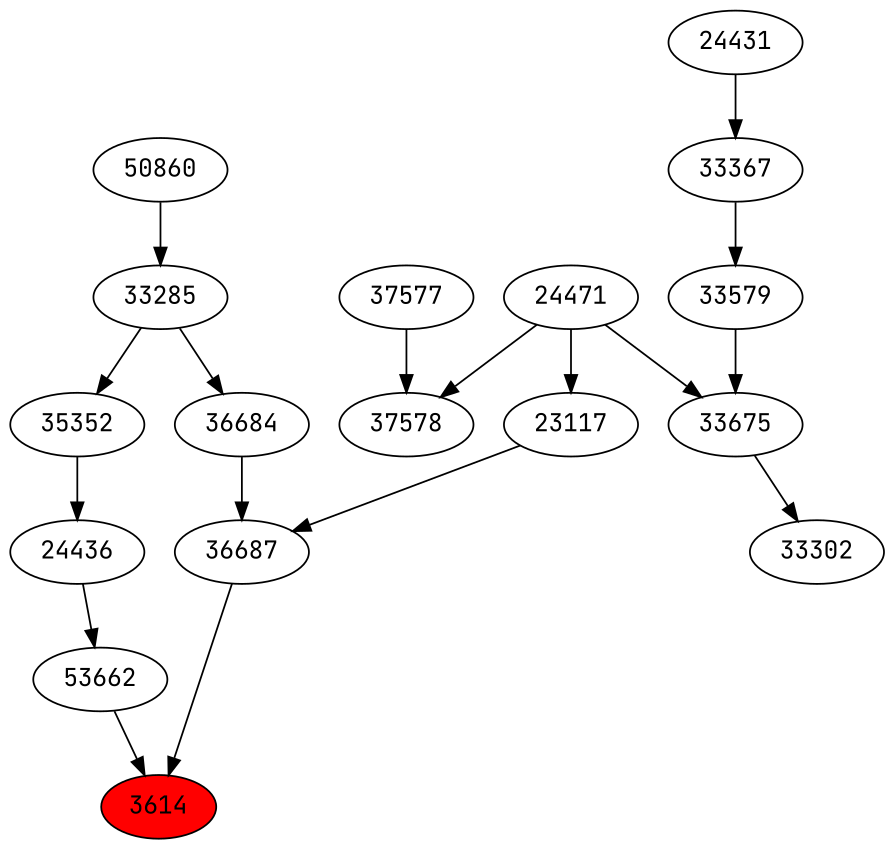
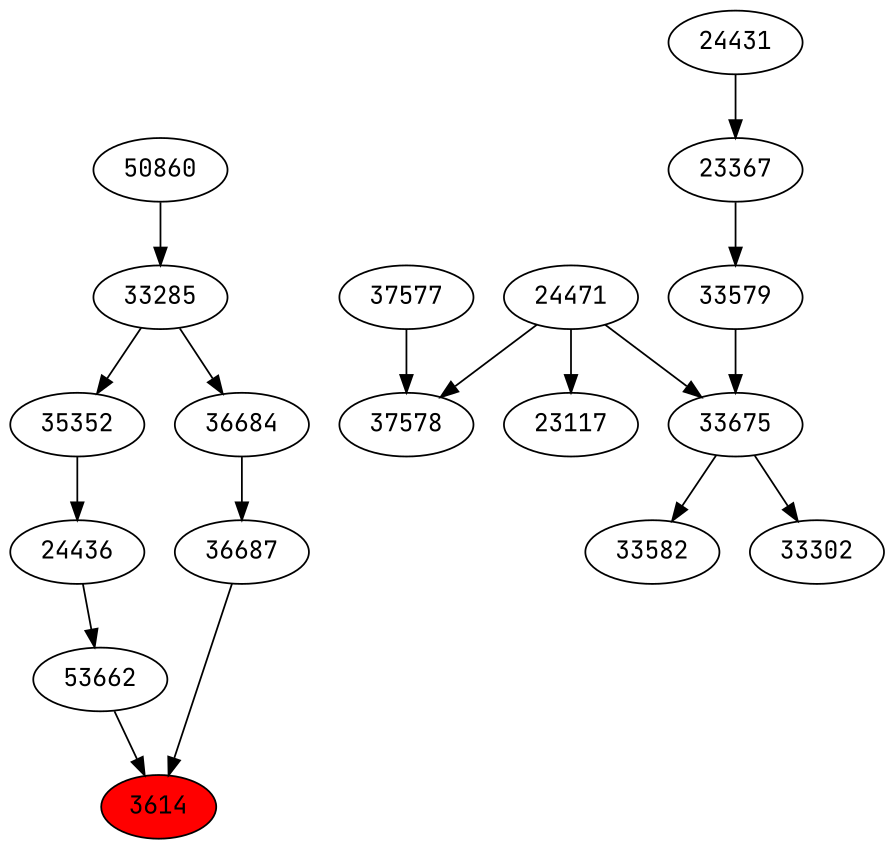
  strict digraph {
    fontname="JetBrains Mono"
    node [fontname="JetBrains Mono"]
    edge [fontname="JetBrains Mono"]
    n1 [fillcolor=red label=3614 style=filled]
    n2 [label=36687]
    n3 [label=53662]
    n4 [label=36684]
    n5 [label=23117]
    n6 [label=24436]
    n7 [label=33285]
    n8 [label=35352]
    n9 [label=37578]
    n10 [label=24471]
    n11 [label=33675]
    n12 [label=50860]
    n13 [label=37577]
+   n14 [label=33582]
    n15 [label=33302]
    n16 [label=33579]
-   n17 [label=33367]
+   n17 [label=23367]
    n18 [label=24431]
    n2 -> n1
    n3 -> n1
    n4 -> n2
-   n5 -> n2
    n6 -> n3
    n7 -> n4
    n7 -> n8
    n8 -> n6
    n10 -> n5
    n10 -> n9
    n10 -> n11
+   n11 -> n14
    n11 -> n15
    n12 -> n7
    n13 -> n9
    n16 -> n11
    n17 -> n16
    n18 -> n17
  }
